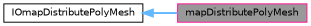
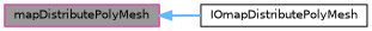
  digraph {
    rankdir=LR
    node [fontname=Helvetica fontsize=10 shape=box style=filled]
    n1 [color=deeppink fillcolor=grey60 fontcolor=black height=0.2 label=mapDistributePolyMesh width=0.4]
    n2 [color=black fillcolor=white height=0.2 label=IOmapDistributePolyMesh width=0.4]
-   n2 -> n1 [color=steelblue1 dir=back fontname=Helvetica fontsize=10 labelfontname=Helvetica labelfontsize=10 style=bold]
+   n1 -> n2 [color=steelblue1 dir=back fontname=Helvetica fontsize=10 labelfontname=Helvetica labelfontsize=10 style=bold]
  }
